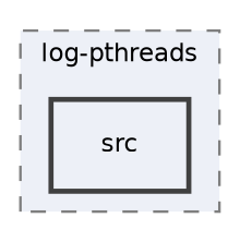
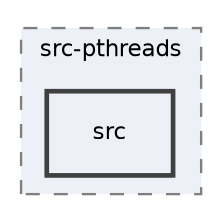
  digraph {
    compound=true
    rankdir=LR
    fontname="DejaVu Sans"
    n1 [color=grey25 fillcolor="#edf0f7" fontname="DejaVu Sans" fontsize=10 label=src shape=box style="filled,bold,"]
    subgraph cluster_1 {
      bgcolor="#edf0f7"
      fontsize=10
-     label="log-pthreads"
+     label="src-pthreads"
      pencolor=grey50
      style="filled,dashed,"
      n1
    }
  }
